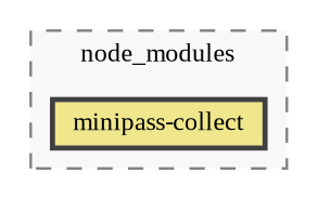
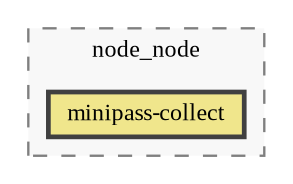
  digraph {
    compound=true
    fontname="Liberation Serif"
    n1 [color=grey25 fillcolor=khaki fontname="Liberation Serif" fontsize=10 height=0.2 label="minipass-collect" shape=box style="filled,bold" width=0.4]
    subgraph cluster_1 {
      bgcolor="#f8f8f8"
      fontsize=10
-     label=node_modules
+     label=node_node
      pencolor=grey50
      style="filled,dashed"
      n1
    }
  }
